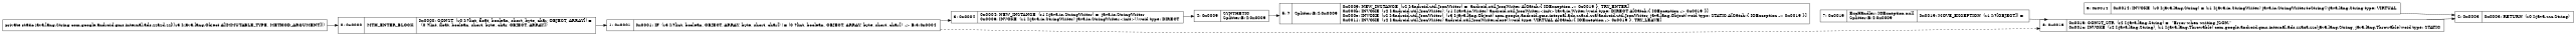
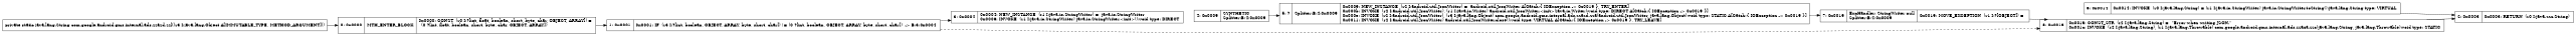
  digraph {
    rankdir=LR
    node [shape=record]
    n1 [label="{0\:\ 0x0000|MTH_ENTER_BLOCK\l|0x0000: CONST  (r0 I:?[int, float, boolean, short, byte, char, OBJECT, ARRAY]) = \l  (0 ?[int, float, boolean, short, byte, char, OBJECT, ARRAY])\l \l}"]
    n2 [label="{1\:\ 0x0001|0x0001: IF  (r3 I:?[int, boolean, OBJECT, ARRAY, byte, short, char]) != (0 ?[int, boolean, OBJECT, ARRAY, byte, short, char])  \-\> B:3:0x0004 \l}"]
    n3 [label="{3\:\ 0x0004|0x0004: NEW_INSTANCE  (r1 I:java.io.StringWriter) =  java.io.StringWriter \l0x0006: INVOKE  (r1 I:java.io.StringWriter) java.io.StringWriter.\<init\>():void type: DIRECT \l}"]
    n4 [label="{8\:\ 0x001a|0x001a: CONST_STR  (r2 I:java.lang.String) =  \"Error when writing JSON.\" \l0x001c: INVOKE  (r2 I:java.lang.String), (r1 I:java.lang.Throwable) com.google.android.gms.internal.ads.zzaxa.zzc(java.lang.String, java.lang.Throwable):void type: STATIC \l}"]
    n5 [label="{2\:\ 0x0003|0x0003: RETURN  (r0 I:java.zzc.String) \l}"]
    n6 [label="{4\:\ 0x0009|SYNTHETIC\lSplitter:B:4:0x0009\l}"]
    n7 [label="{5\:\ ?|Splitter:B:4:0x0009\l|0x0009: NEW_INSTANCE  (r2 I:android.util.JsonWriter) =  android.util.JsonWriter A[Catch:\{ IOException \-\> 0x0019 \}, TRY_ENTER]\l0x000b: INVOKE  (r2 I:android.util.JsonWriter), (r1 I:java.io.Writer) android.util.JsonWriter.\<init\>(java.io.Writer):void type: DIRECT A[Catch:\{ IOException \-\> 0x0019 \}]\l0x000e: INVOKE  (r2 I:android.util.JsonWriter), (r3 I:java.lang.Object) com.google.android.gms.internal.ads.zzazd.zza(android.util.JsonWriter, java.lang.Object):void type: STATIC A[Catch:\{ IOException \-\> 0x0019 \}]\l0x0011: INVOKE  (r2 I:android.util.JsonWriter) android.util.JsonWriter.close():void type: VIRTUAL A[Catch:\{ IOException \-\> 0x0019 \}, TRY_LEAVE]\l}"]
-   n8 [label="{7\:\ 0x0019|ExcHandler: IOException null\lSplitter:B:4:0x0009\l|0x0019: MOVE_EXCEPTION  (r1 I:?[OBJECT]) =  \l}"]
+   n8 [label="{7\:\ 0x0019|ExcHandler: StringWriter null\lSplitter:B:4:0x0009\l|0x0019: MOVE_EXCEPTION  (r1 I:?[OBJECT]) =  \l}"]
    n9 [label="{6\:\ 0x0014|0x0014: INVOKE  (r0 I:java.lang.String) = (r1 I:java.io.StringWriter) java.io.StringWriter.toString():java.lang.String type: VIRTUAL \l}"]
    n10 [label="{private static java.lang.String com.google.android.gms.internal.ads.zzazd.zzl((r3 I:java.lang.Object A[IMMUTABLE_TYPE, METHOD_ARGUMENT])) }"]
    n1 -> n2
    n2 -> n3
    n2 -> n4 [style=dashed]
-   n3 -> n6
    n4 -> n5
    n6 -> n7
+   n7 -> n8
    n8 -> n4
    n9 -> n5
    n10 -> n1
  }
